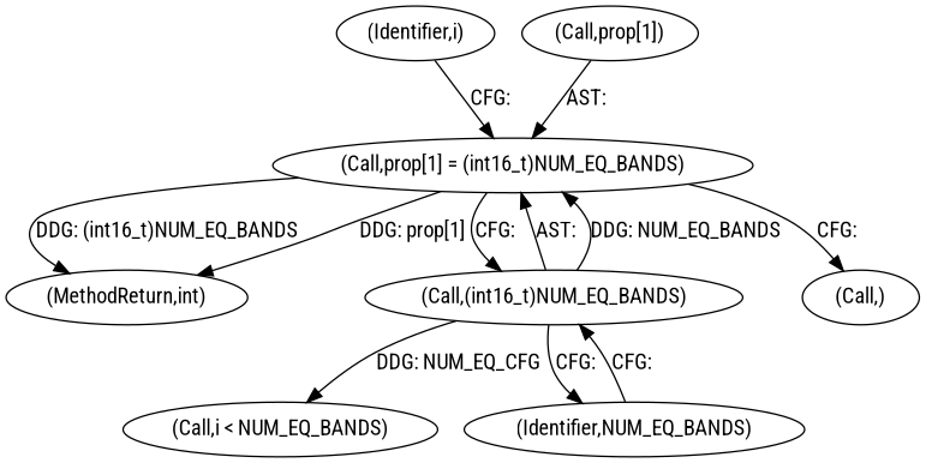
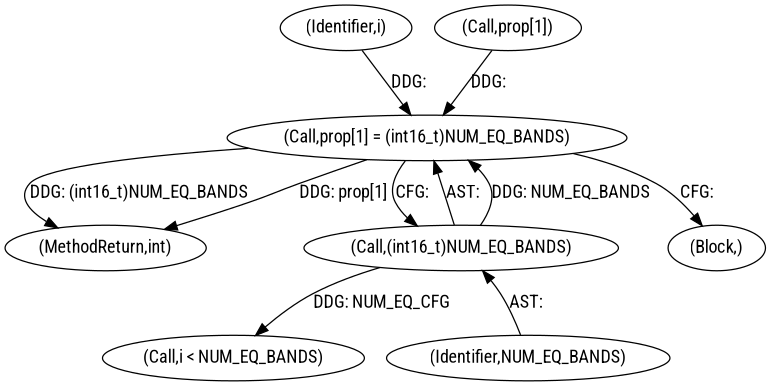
  digraph {
    fontname="Roboto Condensed"
    node [fontname="Roboto Condensed"]
    edge [fontname="Roboto Condensed"]
    n1 [label="(Call,prop[1] = (int16_t)NUM_EQ_BANDS)"]
    n2 [label="(Call,(int16_t)NUM_EQ_BANDS)"]
    n3 [label="(MethodReturn,int)"]
-   n4 [label="(Call,)"]
+   n4 [label="(Block,)"]
    n5 [label="(Call,i < NUM_EQ_BANDS)"]
    n6 [label="(Identifier,NUM_EQ_BANDS)"]
    n7 [label="(Identifier,i)"]
    n8 [label="(Call,prop[1])"]
    n1 -> n2 [label="CFG: "]
    n1 -> n3 [label="DDG: (int16_t)NUM_EQ_BANDS"]
    n1 -> n3 [label="DDG: prop[1]"]
    n1 -> n4 [label="CFG: "]
    n2 -> n1 [label="AST: "]
    n2 -> n1 [label="DDG: NUM_EQ_BANDS"]
    n2 -> n5 [label="DDG: NUM_EQ_CFG"]
-   n2 -> n6 [label="CFG: "]
-   n6 -> n2 [label="CFG: "]
-   n7 -> n1 [label="CFG: "]
-   n8 -> n1 [label="AST: "]
+   n6 -> n2 [label="AST: "]
+   n7 -> n1 [label="DDG: "]
+   n8 -> n1 [label="DDG: "]
  }
